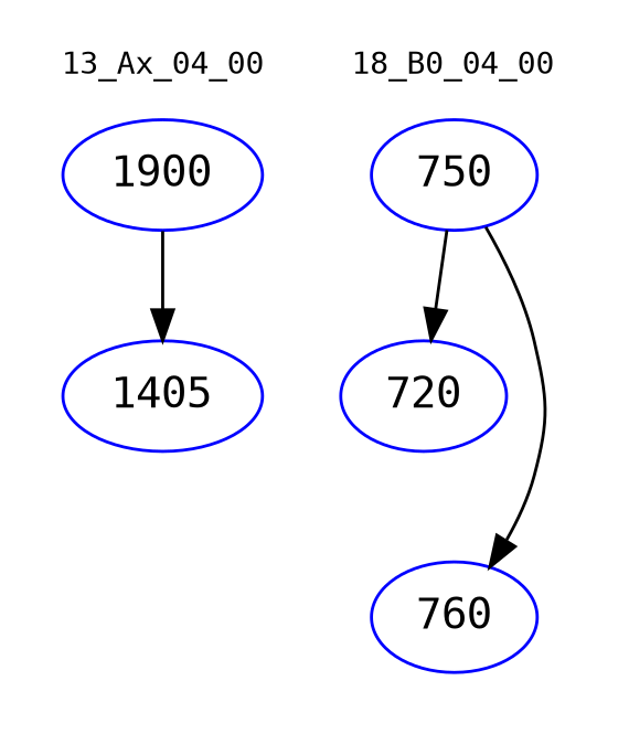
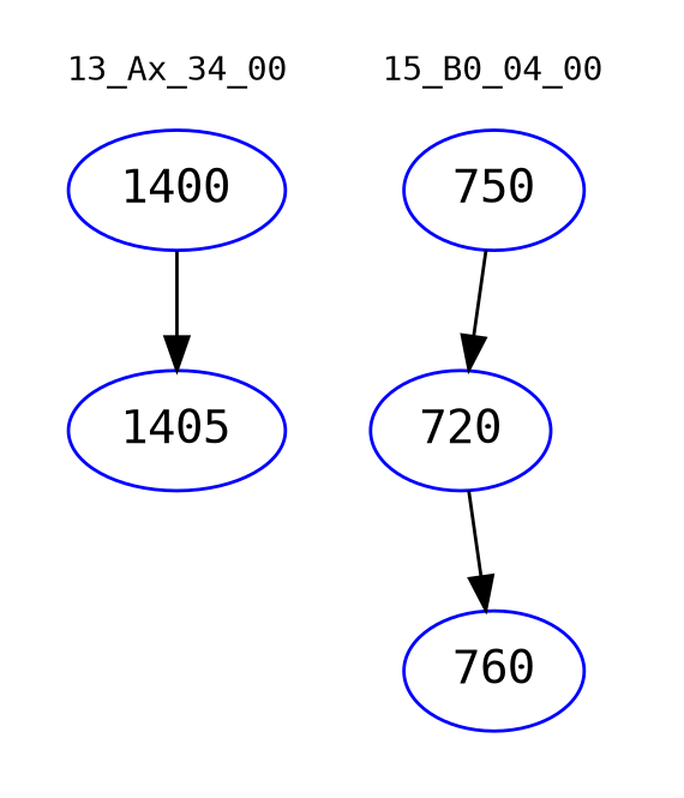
  digraph {
    fontname="DejaVu Sans Mono"
    node [color=blue fontname="DejaVu Sans Mono"]
    edge [color=black fontname="DejaVu Sans Mono"]
-   n1 [label=1900]
+   n1 [label=1400]
    n2 [label=1405]
    n3 [label=750]
    n4 [label=720]
    n5 [label=760]
    subgraph cluster_1 {
      color=white
      fontsize=10
-     label="13_Ax_04_00"
+     label="13_Ax_34_00"
      n1
      n2
    }
    subgraph cluster_2 {
      color=white
      fontsize=10
-     label="18_B0_04_00"
+     label="15_B0_04_00"
      n3
      n4
      n5
    }
    n1 -> n2
    n3 -> n4
-   n3 -> n5
+   n4 -> n5
  }
